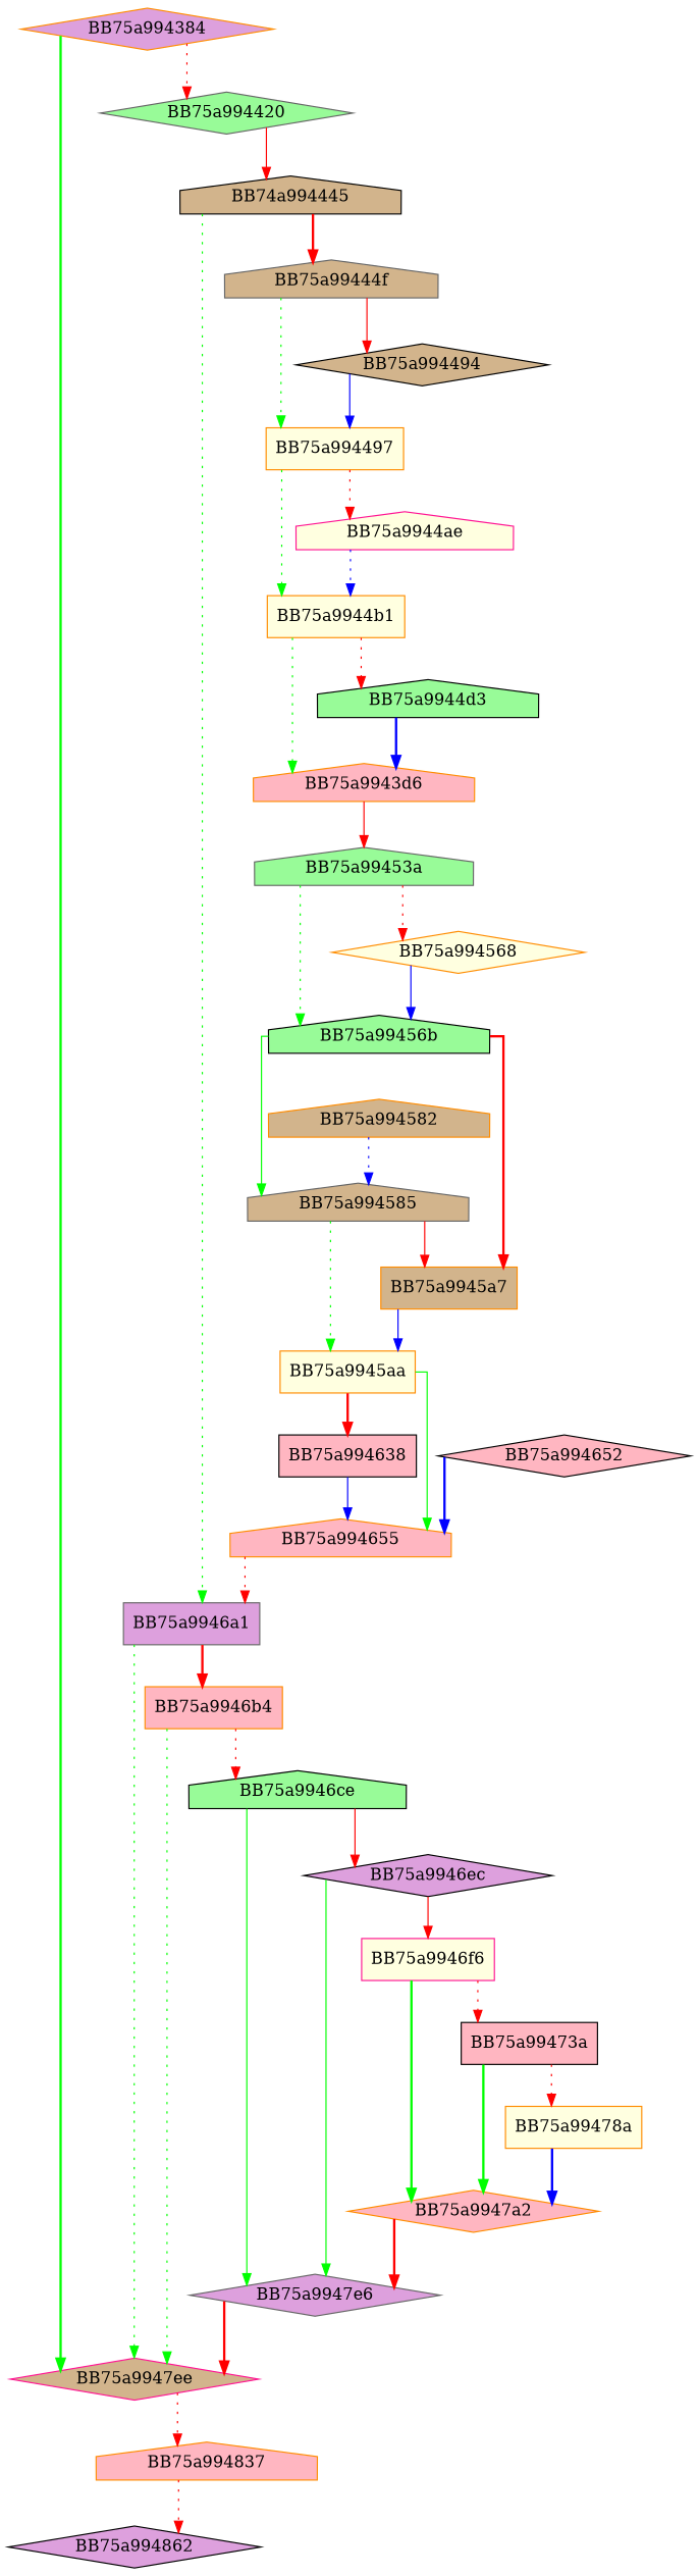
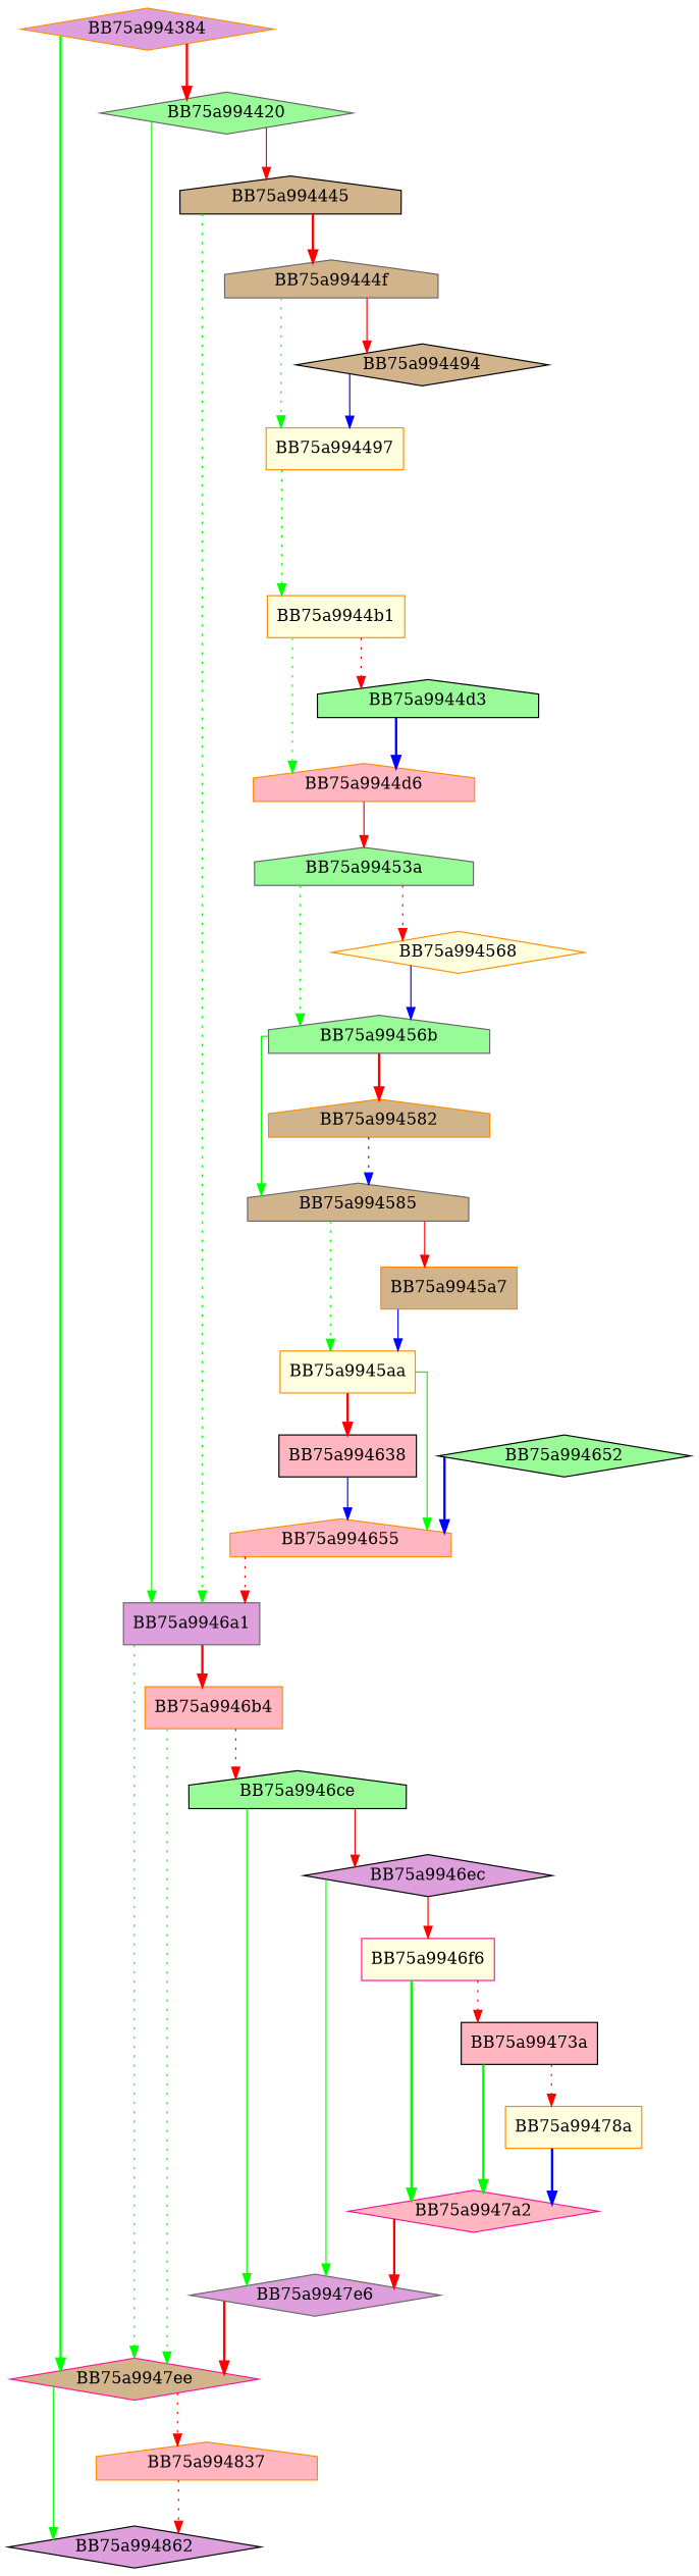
  digraph {
    splines=ortho
    node [color=darkorange fillcolor=lightpink shape=house style=filled]
    edge [color=red style=dotted]
    BB75a994384 [fillcolor=plum shape=diamond]
    BB75a9947ee [color=deeppink fillcolor=tan shape=diamond]
    BB75a994420 [color=gray40 fillcolor=palegreen shape=diamond]
    BB75a994862 [color=black fillcolor=plum shape=diamond]
    BB75a994837
    BB75a9946a1 [color=gray40 fillcolor=plum shape=box]
-   BB75a994445 [color=black fillcolor=tan label=BB74a994445]
+   BB75a994445 [color=black fillcolor=tan]
    BB75a9946b4 [shape=box]
    BB75a99444f [color=gray40 fillcolor=tan]
    BB75a9946ce [color=black fillcolor=palegreen]
    BB75a994497 [fillcolor=lightyellow shape=box]
    BB75a994494 [color=black fillcolor=tan shape=diamond]
    BB75a9944b1 [fillcolor=lightyellow shape=box]
-   BB75a9944ae [color=deeppink fillcolor=lightyellow]
-   BB75a9944d6 [label=BB75a9943d6]
+   BB75a9944d6
    BB75a9944d3 [color=black fillcolor=palegreen]
    BB75a99453a [color=gray40 fillcolor=palegreen]
-   BB75a994652 [color=black shape=diamond]
+   BB75a994652 [color=black fillcolor=palegreen shape=diamond]
    BB75a994655
-   BB75a99456b [color=black fillcolor=palegreen]
+   BB75a99456b [color=gray40 fillcolor=palegreen]
    BB75a994568 [fillcolor=lightyellow shape=diamond]
    BB75a994585 [color=gray40 fillcolor=tan]
    BB75a994582 [fillcolor=tan]
    BB75a9945aa [fillcolor=lightyellow shape=box]
    BB75a9945a7 [fillcolor=tan shape=box]
    BB75a994638 [color=black shape=box]
    BB75a9947e6 [color=gray40 fillcolor=plum shape=diamond]
    BB75a9946ec [color=black fillcolor=plum shape=diamond]
    BB75a9946f6 [color=deeppink fillcolor=lightyellow shape=box]
-   BB75a9947a2 [shape=diamond]
+   BB75a9947a2 [color=deeppink shape=diamond]
    BB75a99473a [color=black shape=box]
    BB75a99478a [fillcolor=lightyellow shape=box]
    BB75a994384 -> BB75a9947ee [color=green style=bold]
-   BB75a994384 -> BB75a994420
+   BB75a994384 -> BB75a994420 [style=bold]
+   BB75a9947ee -> BB75a994862 [color=green style=solid]
    BB75a9947ee -> BB75a994837
+   BB75a994420 -> BB75a9946a1 [color=green style=solid]
    BB75a994420 -> BB75a994445 [style=solid]
    BB75a994837 -> BB75a994862
    BB75a9946a1 -> BB75a9947ee [color=green]
    BB75a9946a1 -> BB75a9946b4 [style=bold]
    BB75a994445 -> BB75a9946a1 [color=green]
    BB75a994445 -> BB75a99444f [style=bold]
    BB75a9946b4 -> BB75a9947ee [color=green]
    BB75a9946b4 -> BB75a9946ce
    BB75a99444f -> BB75a994497 [color=green]
    BB75a99444f -> BB75a994494 [style=solid]
    BB75a9946ce -> BB75a9947e6 [color=green style=solid]
    BB75a9946ce -> BB75a9946ec [style=solid]
    BB75a994497 -> BB75a9944b1 [color=green]
-   BB75a994497 -> BB75a9944ae
    BB75a994494 -> BB75a994497 [color=blue style=solid]
    BB75a9944b1 -> BB75a9944d6 [color=green]
    BB75a9944b1 -> BB75a9944d3
-   BB75a9944ae -> BB75a9944b1 [color=blue]
    BB75a9944d6 -> BB75a99453a [style=solid]
    BB75a9944d3 -> BB75a9944d6 [color=blue style=bold]
    BB75a99453a -> BB75a99456b [color=green]
    BB75a99453a -> BB75a994568
    BB75a994652 -> BB75a994655 [color=blue style=bold]
    BB75a994655 -> BB75a9946a1
    BB75a99456b -> BB75a994585 [color=green style=solid]
-   BB75a99456b -> BB75a9945a7 [style=bold]
+   BB75a99456b -> BB75a994582 [style=bold]
    BB75a994568 -> BB75a99456b [color=blue style=solid]
    BB75a994585 -> BB75a9945aa [color=green]
    BB75a994585 -> BB75a9945a7 [style=solid]
    BB75a994582 -> BB75a994585 [color=blue]
    BB75a9945aa -> BB75a994655 [color=green style=solid]
    BB75a9945aa -> BB75a994638 [style=bold]
    BB75a9945a7 -> BB75a9945aa [color=blue style=solid]
    BB75a994638 -> BB75a994655 [color=blue style=solid]
    BB75a9947e6 -> BB75a9947ee [style=bold]
    BB75a9946ec -> BB75a9947e6 [color=green style=solid]
    BB75a9946ec -> BB75a9946f6 [style=solid]
    BB75a9946f6 -> BB75a9947a2 [color=green style=bold]
    BB75a9946f6 -> BB75a99473a
    BB75a9947a2 -> BB75a9947e6 [style=bold]
    BB75a99473a -> BB75a9947a2 [color=green style=bold]
    BB75a99473a -> BB75a99478a
    BB75a99478a -> BB75a9947a2 [color=blue style=bold]
  }
